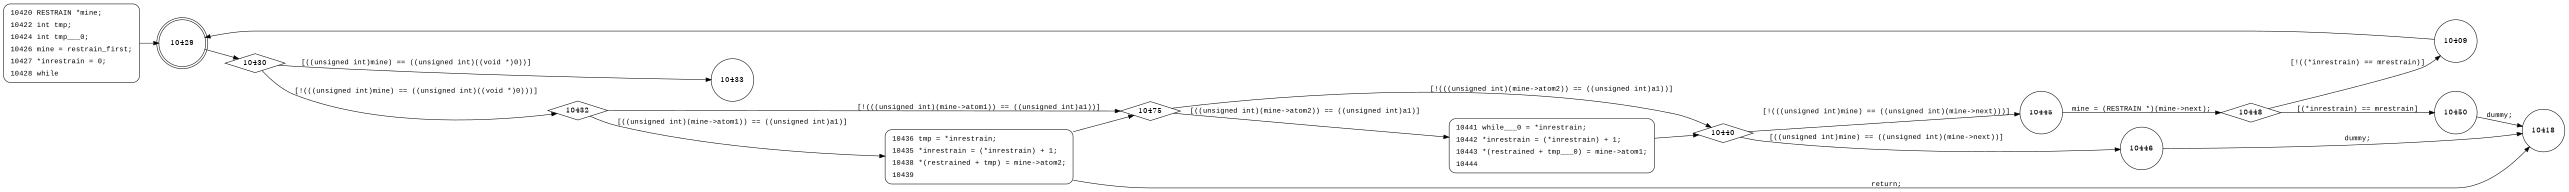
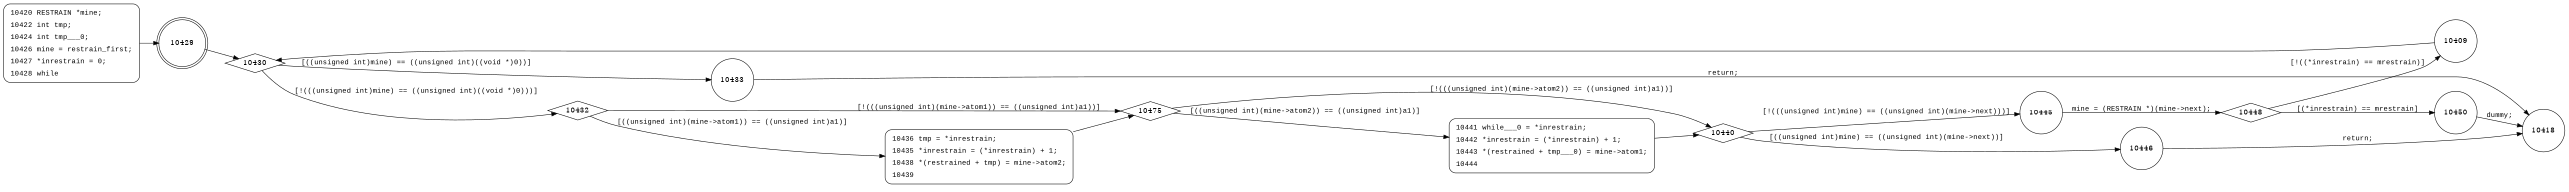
  digraph {
    rankdir=LR
    node [shape=circle]
    edge [fontname="Courier New"]
    n1 [fillcolor=white fontname="Courier New" label=<<table border="0" cellborder="0" cellpadding="3" bgcolor="white"><tr><td align="right">10420</td><td align="left">RESTRAIN *mine;</td></tr><tr><td align="right">10422</td><td align="left">int tmp;</td></tr><tr><td align="right">10424</td><td align="left">int tmp___0;</td></tr><tr><td align="right">10426</td><td align="left">mine = restrain_first;</td></tr><tr><td align="right">10427</td><td align="left">*inrestrain = 0;</td></tr><tr><td align="right">10428</td><td align="left">while</td></tr></table>> penwidth=1 shape=Mrecord style="filled,bold"]
    10429 [shape=doublecircle]
    10430 [shape=diamond]
    10432 [shape=diamond]
    10433
    n6 [label=10475 shape=diamond]
    n7 [fillcolor=white fontname="Courier New" label=<<table border="0" cellborder="0" cellpadding="3" bgcolor="white"><tr><td align="right">10436</td><td align="left">tmp = *inrestrain;</td></tr><tr><td align="right">10435</td><td align="left">*inrestrain = (*inrestrain) + 1;</td></tr><tr><td align="right">10438</td><td align="left">*(restrained + tmp) = mine-&gt;atom2;</td></tr><tr><td align="right">10439</td><td align="left"></td></tr></table>> penwidth=1 shape=Mrecord style="filled,bold"]
    10418
    10440 [shape=diamond]
    n10 [fillcolor=white fontname="Courier New" label=<<table border="0" cellborder="0" cellpadding="3" bgcolor="white"><tr><td align="right">10441</td><td align="left">while___0 = *inrestrain;</td></tr><tr><td align="right">10442</td><td align="left">*inrestrain = (*inrestrain) + 1;</td></tr><tr><td align="right">10443</td><td align="left">*(restrained + tmp___0) = mine-&gt;atom1;</td></tr><tr><td align="right">10444</td><td align="left"></td></tr></table>> penwidth=1 shape=Mrecord style="filled,bold"]
    10445
    10446
    10448 [shape=diamond]
    n14 [label=10409]
    10450
    n1 -> 10429 [fontname=""]
    10429 -> 10430
    10430 -> 10432 [label="[!(((unsigned int)mine) == ((unsigned int)((void *)0)))]"]
    10430 -> 10433 [label="[((unsigned int)mine) == ((unsigned int)((void *)0))]"]
    10432 -> n6 [label="[!(((unsigned int)(mine->atom1)) == ((unsigned int)a1))]"]
    10432 -> n7 [label="[((unsigned int)(mine->atom1)) == ((unsigned int)a1)]"]
-   n7 -> 10418 [label="return;"]
+   10433 -> 10418 [label="return;"]
    n6 -> 10440 [label="[!(((unsigned int)(mine->atom2)) == ((unsigned int)a1))]"]
    n6 -> n10 [label="[((unsigned int)(mine->atom2)) == ((unsigned int)a1)]"]
    n7 -> n6 [fontname=""]
    10440 -> 10445 [label="[!(((unsigned int)mine) == ((unsigned int)(mine->next)))]"]
    10440 -> 10446 [label="[((unsigned int)mine) == ((unsigned int)(mine->next))]"]
    n10 -> 10440 [fontname=""]
    10445 -> 10448 [label="mine = (RESTRAIN *)(mine->next);"]
-   10446 -> 10418 [label="dummy;"]
+   10446 -> 10418 [label="return;"]
    10448 -> n14 [label="[!((*inrestrain) == mrestrain)]"]
    10448 -> 10450 [label="[(*inrestrain) == mrestrain]"]
-   n14 -> 10429
+   n14 -> 10430
    10450 -> 10418 [label="dummy;"]
  }
